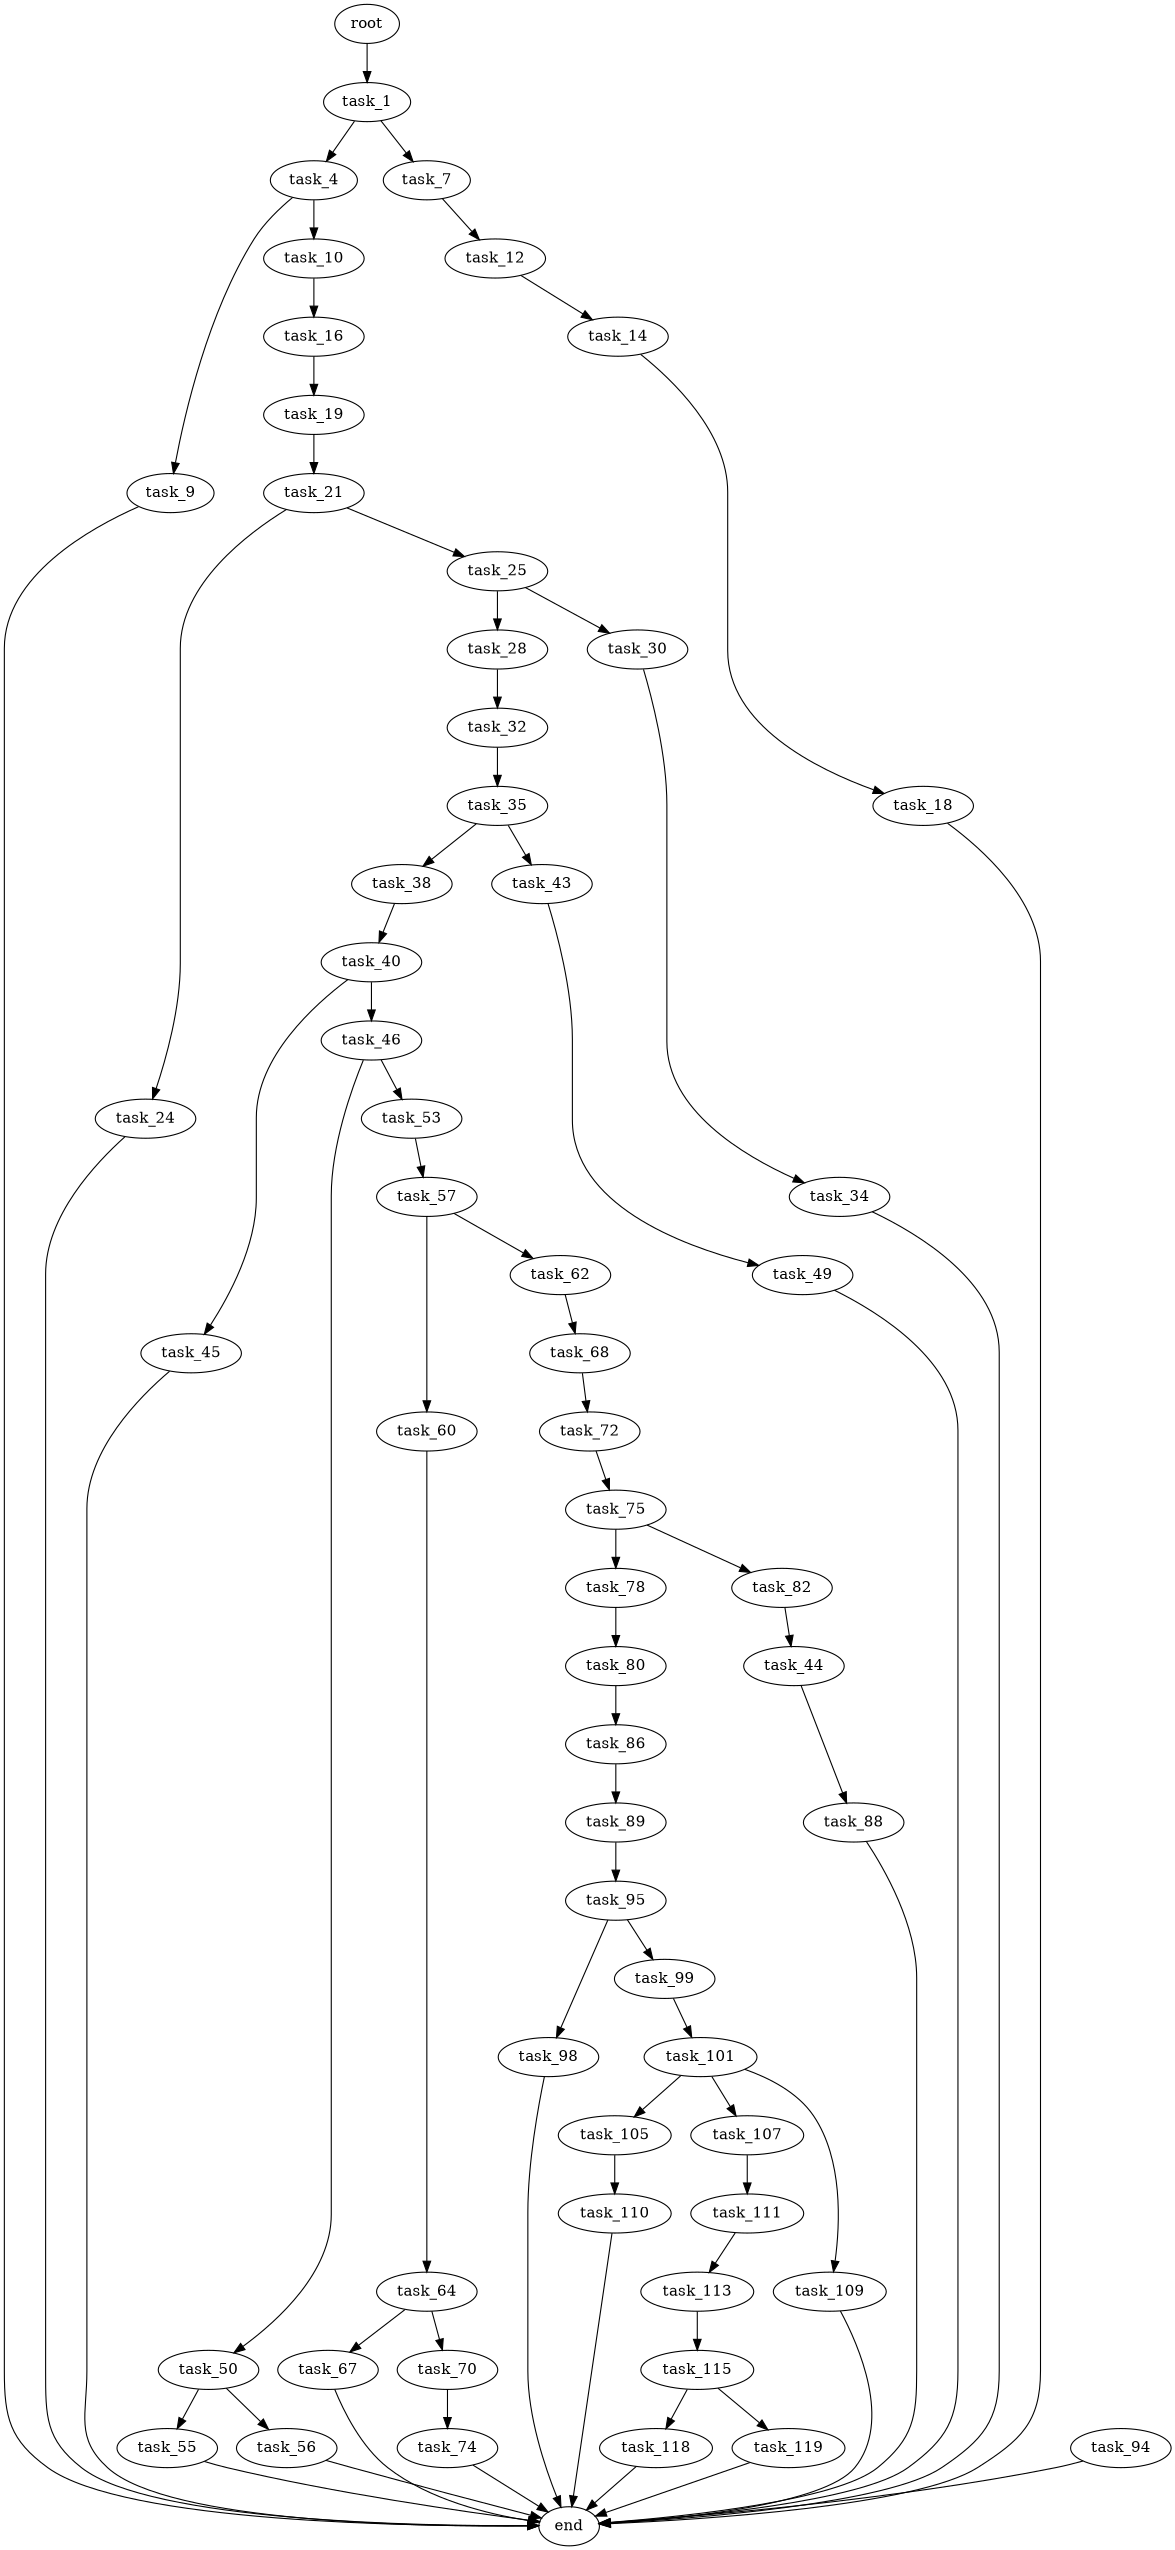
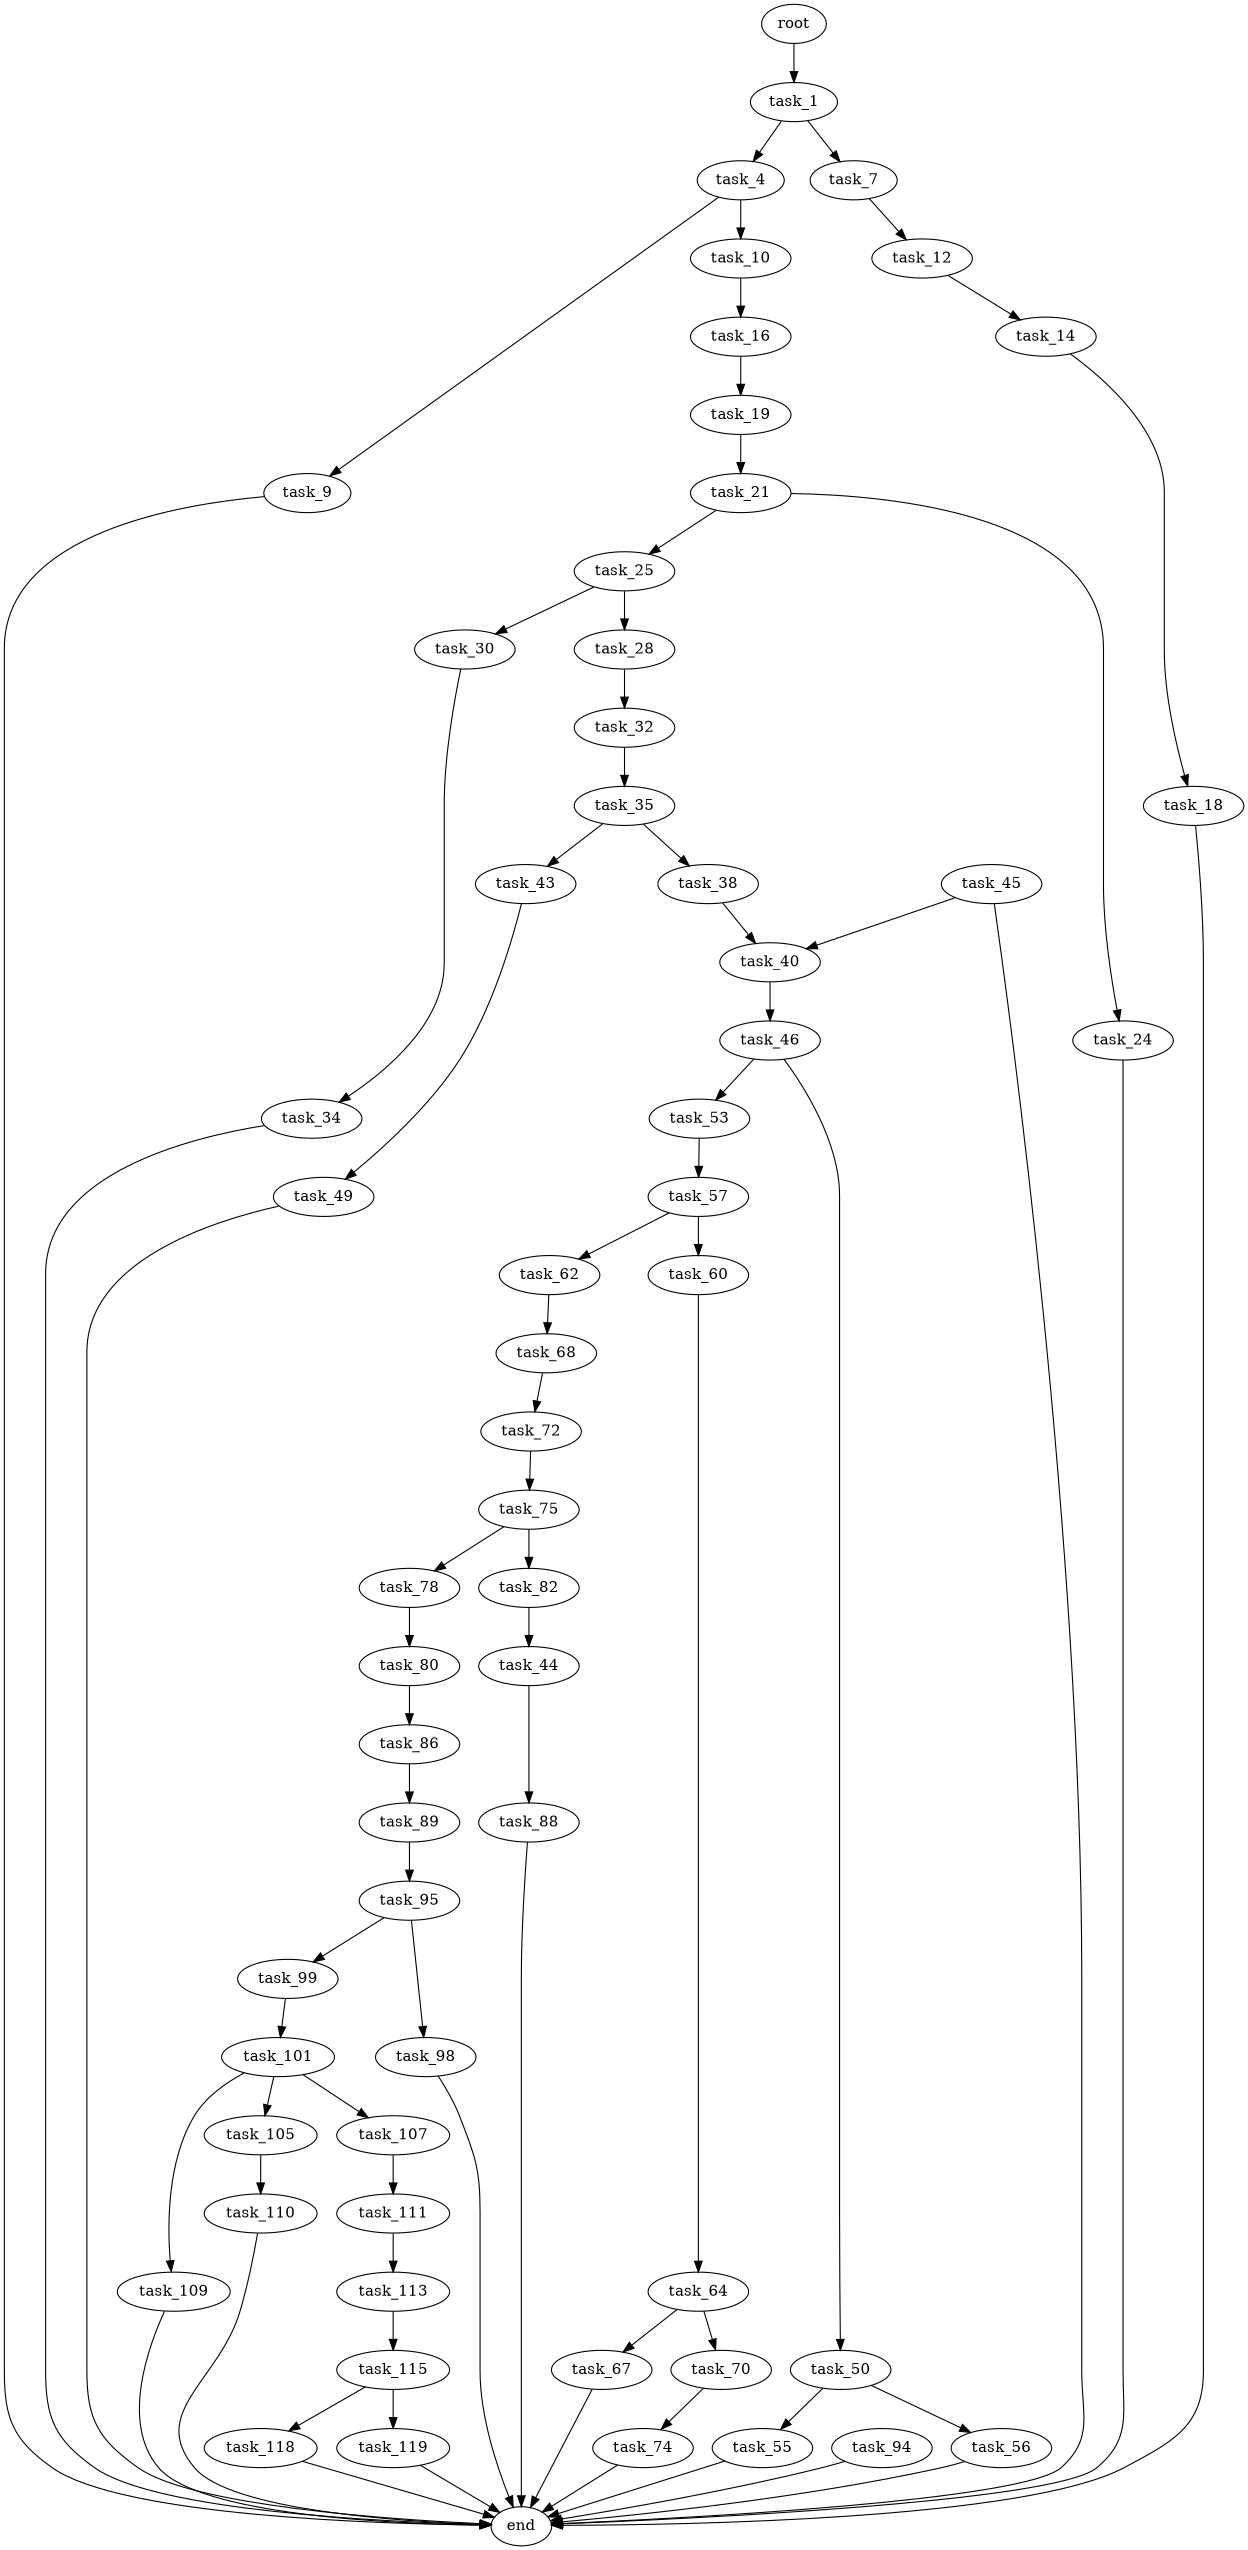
  digraph {
    fontname="DejaVu Serif"
    node [fontname="DejaVu Serif"]
    edge [fontname="DejaVu Serif"]
    root
    task_1
    task_4
    task_7
    task_9
    task_10
    task_12
    end
    task_16
    task_14
    task_19
    task_18
    task_21
    task_24
    task_25
    task_28
    task_30
    task_32
    task_34
    task_35
    task_38
    task_43
    task_40
    task_49
    task_45
    task_46
    task_50
    task_53
    task_55
    task_56
    task_57
    task_60
    task_62
    task_64
    task_68
    task_67
    task_70
    task_72
    task_74
    task_75
    task_78
    task_82
    task_80
    n44 [label=task_44]
    task_86
    task_88
    task_89
    task_95
    task_98
    task_99
    task_94
    task_101
    task_105
    task_107
    task_109
    task_110
    task_111
    task_113
    task_115
    task_118
    task_119
    root -> task_1
    task_1 -> task_4
    task_1 -> task_7
    task_4 -> task_9
    task_4 -> task_10
    task_7 -> task_12
    task_9 -> end
    task_10 -> task_16
    task_12 -> task_14
    task_16 -> task_19
    task_14 -> task_18
    task_19 -> task_21
    task_18 -> end
    task_21 -> task_24
    task_21 -> task_25
    task_24 -> end
    task_25 -> task_28
    task_25 -> task_30
    task_28 -> task_32
    task_30 -> task_34
    task_32 -> task_35
    task_34 -> end
    task_35 -> task_38
    task_35 -> task_43
    task_38 -> task_40
    task_43 -> task_49
-   task_40 -> task_45
+   task_45 -> task_40
    task_40 -> task_46
    task_49 -> end
    task_45 -> end
    task_46 -> task_50
    task_46 -> task_53
    task_50 -> task_55
    task_50 -> task_56
    task_53 -> task_57
    task_55 -> end
    task_56 -> end
    task_57 -> task_60
    task_57 -> task_62
    task_60 -> task_64
    task_62 -> task_68
    task_64 -> task_67
    task_64 -> task_70
    task_68 -> task_72
    task_67 -> end
    task_70 -> task_74
    task_72 -> task_75
    task_74 -> end
    task_75 -> task_78
    task_75 -> task_82
    task_78 -> task_80
    task_82 -> n44
    task_80 -> task_86
    n44 -> task_88
    task_86 -> task_89
    task_88 -> end
    task_89 -> task_95
    task_95 -> task_98
    task_95 -> task_99
    task_98 -> end
    task_99 -> task_101
    task_94 -> end
    task_101 -> task_105
    task_101 -> task_107
    task_101 -> task_109
    task_105 -> task_110
    task_107 -> task_111
    task_109 -> end
    task_110 -> end
    task_111 -> task_113
    task_113 -> task_115
    task_115 -> task_118
    task_115 -> task_119
    task_118 -> end
    task_119 -> end
  }
